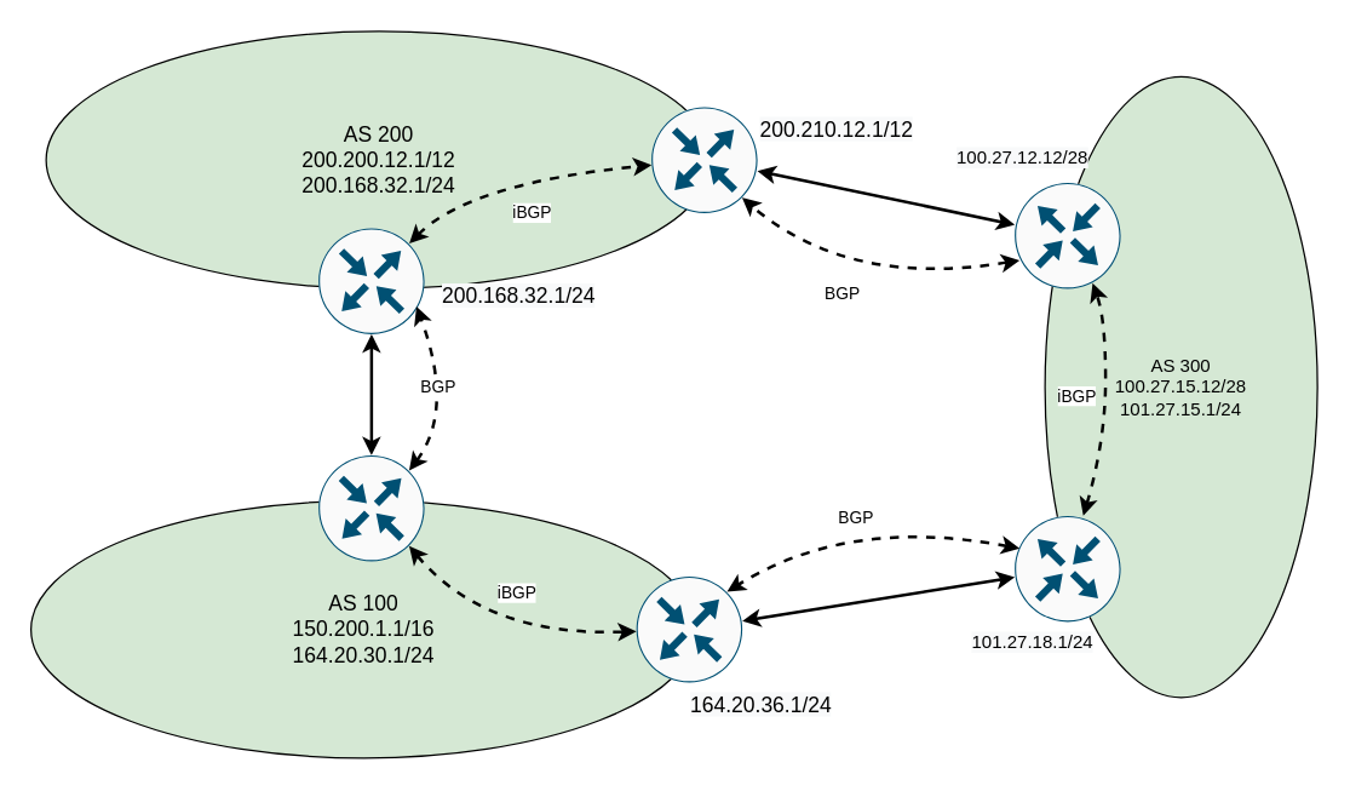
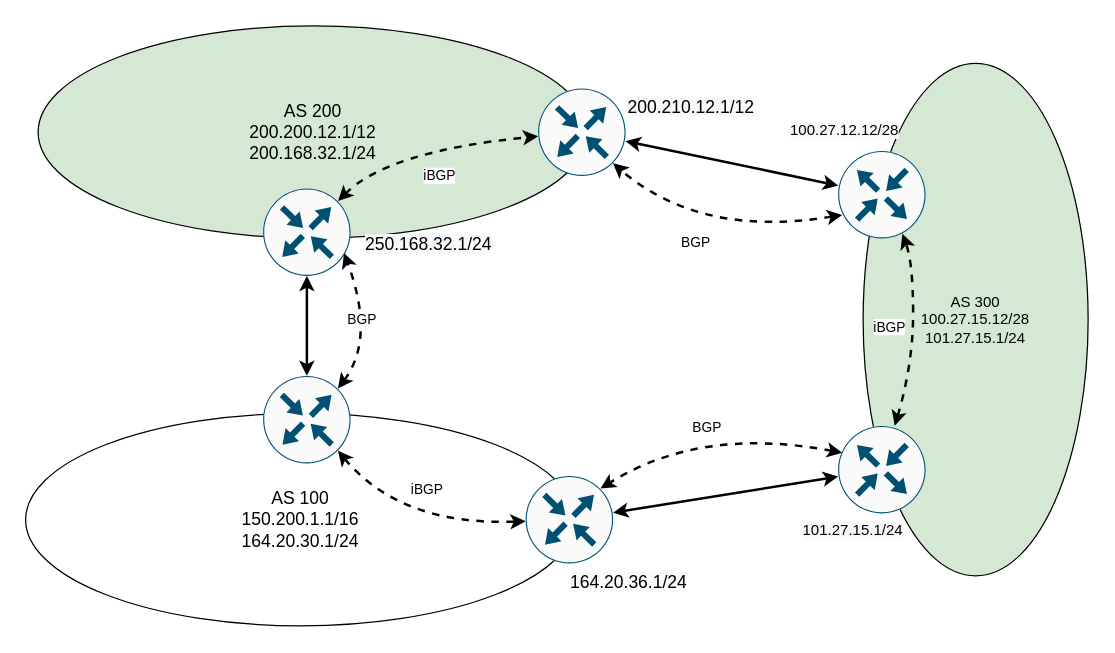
  <mxCell id="0" />
  <mxCell id="1" parent="0" />
  <mxCell id="2" value="" style="group" vertex="1" connectable="0" parent="1"><mxGeometry x="30" y="20" width="470" height="200" as="geometry" /></mxCell>
  <mxCell id="3" value="&lt;font style=&quot;font-size: 14px&quot;&gt;AS 200&lt;br&gt;200.200.12.1/12&lt;br&gt;200.168.32.1/24&lt;br&gt;&lt;/font&gt;" style="ellipse;whiteSpace=wrap;html=1;fillColor=#d5e8d4;" vertex="1" parent="2"><mxGeometry width="440" height="170" as="geometry" /></mxCell>
  <mxCell id="4" value="" style="points=[[0.5,0,0],[1,0.5,0],[0.5,1,0],[0,0.5,0],[0.145,0.145,0],[0.856,0.145,0],[0.855,0.856,0],[0.145,0.855,0]];verticalLabelPosition=bottom;html=1;verticalAlign=top;aspect=fixed;align=center;pointerEvents=1;shape=mxgraph.cisco19.rect;prIcon=router;fillColor=#FAFAFA;strokeColor=#005073;" vertex="1" parent="2"><mxGeometry x="180" y="130" width="70" height="70" as="geometry" /></mxCell>
  <mxCell id="5" value="" style="points=[[0.5,0,0],[1,0.5,0],[0.5,1,0],[0,0.5,0],[0.145,0.145,0],[0.856,0.145,0],[0.855,0.856,0],[0.145,0.855,0]];verticalLabelPosition=bottom;html=1;verticalAlign=top;aspect=fixed;align=center;pointerEvents=1;shape=mxgraph.cisco19.rect;prIcon=router;fillColor=#FAFAFA;strokeColor=#005073;" vertex="1" parent="2"><mxGeometry x="400" y="50" width="70" height="70" as="geometry" /></mxCell>
  <mxCell id="6" value="" style="curved=1;endArrow=classic;html=1;rounded=0;strokeWidth=2;exitX=0.856;exitY=0.145;exitDx=0;exitDy=0;exitPerimeter=0;dashed=1;startArrow=classic;startFill=1;" edge="1" parent="2" source="4" target="5"><mxGeometry width="50" height="50" relative="1" as="geometry"><mxPoint x="240.0" y="69.92" as="sourcePoint" /><mxPoint x="390.15" y="126.366" as="targetPoint" /><Array as="points"><mxPoint x="280" y="100" /></Array></mxGeometry></mxCell>
  <mxCell id="7" value="iBGP" style="edgeLabel;html=1;align=center;verticalAlign=middle;resizable=0;points=[];" vertex="1" connectable="0" parent="6"><mxGeometry x="0.124" y="5" relative="1" as="geometry"><mxPoint x="-2" y="29" as="offset" /></mxGeometry></mxCell>
- <mxCell id="8" value="&lt;meta charset=&quot;utf-8&quot;&gt;&lt;span style=&quot;color: rgb(0, 0, 0); font-family: helvetica; font-size: 14px; font-style: normal; font-weight: 400; letter-spacing: normal; text-align: center; text-indent: 0px; text-transform: none; word-spacing: 0px; background-color: rgb(248, 249, 250); display: inline; float: none;&quot;&gt;200.168.32.1/24&lt;/span&gt;" style="text;whiteSpace=wrap;html=1;" vertex="1" parent="2"><mxGeometry x="260" y="160" width="130" height="30" as="geometry" /></mxCell>
+ <mxCell id="8" value="&lt;meta charset=&quot;utf-8&quot;&gt;&lt;span style=&quot;color: rgb(0, 0, 0); font-family: helvetica; font-size: 14px; font-style: normal; font-weight: 400; letter-spacing: normal; text-align: center; text-indent: 0px; text-transform: none; word-spacing: 0px; background-color: rgb(248, 249, 250); display: inline; float: none;&quot;&gt;250.168.32.1/24&lt;/span&gt;" style="text;whiteSpace=wrap;html=1;" vertex="1" parent="2"><mxGeometry x="260" y="160" width="130" height="30" as="geometry" /></mxCell>
  <mxCell id="9" value="" style="group" vertex="1" connectable="0" parent="1"><mxGeometry x="20" y="300" width="554" height="200" as="geometry" /></mxCell>
- <mxCell id="10" value="&lt;font style=&quot;font-size: 14px&quot;&gt;AS 100&lt;br&gt;150.200.1.1/16&lt;br&gt;164.20.30.1/24&lt;br&gt;&lt;/font&gt;" style="ellipse;whiteSpace=wrap;html=1;rotation=0;fillColor=#d5e8d4;" vertex="1" parent="9"><mxGeometry y="30" width="440" height="170" as="geometry" /></mxCell>
+ <mxCell id="10" value="&lt;font style=&quot;font-size: 14px&quot;&gt;AS 100&lt;br&gt;150.200.1.1/16&lt;br&gt;164.20.30.1/24&lt;br&gt;&lt;/font&gt;" style="ellipse;whiteSpace=wrap;html=1;rotation=0;" vertex="1" parent="9"><mxGeometry y="30" width="440" height="170" as="geometry" /></mxCell>
  <mxCell id="11" value="" style="points=[[0.5,0,0],[1,0.5,0],[0.5,1,0],[0,0.5,0],[0.145,0.145,0],[0.856,0.145,0],[0.855,0.856,0],[0.145,0.855,0]];verticalLabelPosition=bottom;html=1;verticalAlign=top;aspect=fixed;align=center;pointerEvents=1;shape=mxgraph.cisco19.rect;prIcon=router;fillColor=#FAFAFA;strokeColor=#005073;rotation=-180;" vertex="1" parent="9"><mxGeometry x="190" width="70" height="70" as="geometry" /></mxCell>
  <mxCell id="12" value="" style="points=[[0.5,0,0],[1,0.5,0],[0.5,1,0],[0,0.5,0],[0.145,0.145,0],[0.856,0.145,0],[0.855,0.856,0],[0.145,0.855,0]];verticalLabelPosition=bottom;html=1;verticalAlign=top;aspect=fixed;align=center;pointerEvents=1;shape=mxgraph.cisco19.rect;prIcon=router;fillColor=#FAFAFA;strokeColor=#005073;rotation=-180;" vertex="1" parent="9"><mxGeometry x="400" y="80" width="70" height="70" as="geometry" /></mxCell>
  <mxCell id="13" value="" style="curved=1;endArrow=classic;html=1;rounded=0;strokeWidth=2;exitX=0.145;exitY=0.145;exitDx=0;exitDy=0;exitPerimeter=0;dashed=1;startArrow=classic;startFill=1;" edge="1" parent="9" source="11" target="12"><mxGeometry width="50" height="50" relative="1" as="geometry"><mxPoint x="259.85" y="20.15" as="sourcePoint" /><mxPoint x="264.68" y="-88.34" as="targetPoint" /><Array as="points"><mxPoint x="300" y="120" /></Array></mxGeometry></mxCell>
  <mxCell id="14" value="iBGP" style="edgeLabel;html=1;align=center;verticalAlign=middle;resizable=0;points=[];" vertex="1" connectable="0" parent="13"><mxGeometry x="0.124" y="5" relative="1" as="geometry"><mxPoint x="-1" y="-24" as="offset" /></mxGeometry></mxCell>
  <mxCell id="15" value="&lt;meta charset=&quot;utf-8&quot;&gt;&lt;span style=&quot;color: rgb(0, 0, 0); font-family: helvetica; font-size: 14px; font-style: normal; font-weight: 400; letter-spacing: normal; text-align: center; text-indent: 0px; text-transform: none; word-spacing: 0px; background-color: rgb(248, 249, 250); display: inline; float: none;&quot;&gt;164.20.36.1/24&lt;/span&gt;" style="text;whiteSpace=wrap;html=1;" vertex="1" parent="9"><mxGeometry x="434" y="150" width="120" height="30" as="geometry" /></mxCell>
  <mxCell id="16" value="AS 300&lt;br&gt;100.27.15.12/28&lt;br&gt;101.27.15.1/24" style="ellipse;whiteSpace=wrap;html=1;rotation=0;fillColor=#d5e8d4;" vertex="1" parent="1"><mxGeometry x="690" y="50" width="180" height="410" as="geometry" /></mxCell>
  <mxCell id="17" value="" style="points=[[0.5,0,0],[1,0.5,0],[0.5,1,0],[0,0.5,0],[0.145,0.145,0],[0.856,0.145,0],[0.855,0.856,0],[0.145,0.855,0]];verticalLabelPosition=bottom;html=1;verticalAlign=top;aspect=fixed;align=center;pointerEvents=1;shape=mxgraph.cisco19.rect;prIcon=router;fillColor=#FAFAFA;strokeColor=#005073;rotation=-270;" vertex="1" parent="1"><mxGeometry x="670" y="340" width="70" height="70" as="geometry" /></mxCell>
  <mxCell id="18" value="" style="points=[[0.5,0,0],[1,0.5,0],[0.5,1,0],[0,0.5,0],[0.145,0.145,0],[0.856,0.145,0],[0.855,0.856,0],[0.145,0.855,0]];verticalLabelPosition=bottom;html=1;verticalAlign=top;aspect=fixed;align=center;pointerEvents=1;shape=mxgraph.cisco19.rect;prIcon=router;fillColor=#FAFAFA;strokeColor=#005073;rotation=-270;" vertex="1" parent="1"><mxGeometry x="670" y="120" width="70" height="70" as="geometry" /></mxCell>
  <mxCell id="19" style="rounded=0;orthogonalLoop=1;jettySize=auto;html=1;startArrow=classic;startFill=1;strokeWidth=2;" edge="1" parent="1" source="5" target="18"><mxGeometry relative="1" as="geometry" /></mxCell>
  <mxCell id="20" style="edgeStyle=none;rounded=0;orthogonalLoop=1;jettySize=auto;html=1;startArrow=classic;startFill=1;strokeWidth=2;" edge="1" parent="1" source="4" target="11"><mxGeometry relative="1" as="geometry" /></mxCell>
  <mxCell id="21" style="edgeStyle=none;rounded=0;orthogonalLoop=1;jettySize=auto;html=1;startArrow=classic;startFill=1;strokeWidth=2;" edge="1" parent="1" source="12" target="17"><mxGeometry relative="1" as="geometry" /></mxCell>
  <mxCell id="22" value="" style="curved=1;endArrow=classic;html=1;rounded=0;strokeWidth=2;entryX=0.924;entryY=0.738;entryDx=0;entryDy=0;entryPerimeter=0;exitX=0.145;exitY=0.855;exitDx=0;exitDy=0;exitPerimeter=0;dashed=1;startArrow=classic;startFill=1;" edge="1" parent="1" source="11" target="4"><mxGeometry width="50" height="50" relative="1" as="geometry"><mxPoint x="470" y="360" as="sourcePoint" /><mxPoint x="520" y="310" as="targetPoint" /><Array as="points"><mxPoint x="300" y="270" /></Array></mxGeometry></mxCell>
  <mxCell id="23" value="BGP" style="edgeLabel;html=1;align=center;verticalAlign=middle;resizable=0;points=[];" vertex="1" connectable="0" parent="22"><mxGeometry x="0.124" y="5" relative="1" as="geometry"><mxPoint as="offset" /></mxGeometry></mxCell>
  <mxCell id="24" value="&lt;meta charset=&quot;utf-8&quot;&gt;&lt;span style=&quot;color: rgb(0, 0, 0); font-family: helvetica; font-size: 14px; font-style: normal; font-weight: 400; letter-spacing: normal; text-align: center; text-indent: 0px; text-transform: none; word-spacing: 0px; background-color: rgb(248, 249, 250); display: inline; float: none;&quot;&gt;200.210.12.1/12&lt;/span&gt;&lt;br style=&quot;color: rgb(0, 0, 0); font-family: helvetica; font-size: 14px; font-style: normal; font-weight: 400; letter-spacing: normal; text-align: center; text-indent: 0px; text-transform: none; word-spacing: 0px; background-color: rgb(248, 249, 250);&quot;&gt;" style="text;whiteSpace=wrap;html=1;" vertex="1" parent="1"><mxGeometry x="500" y="70" width="130" height="30" as="geometry" /></mxCell>
  <mxCell id="25" value="" style="curved=1;endArrow=classic;html=1;rounded=0;strokeWidth=2;dashed=1;startArrow=classic;startFill=1;entryX=0.948;entryY=0.265;entryDx=0;entryDy=0;entryPerimeter=0;" edge="1" parent="1" source="17" target="18"><mxGeometry width="50" height="50" relative="1" as="geometry"><mxPoint x="549.995" y="280.88" as="sourcePoint" /><mxPoint x="710.11" y="229.117" as="targetPoint" /><Array as="points"><mxPoint x="730" y="290" /><mxPoint x="730" y="210" /></Array></mxGeometry></mxCell>
  <mxCell id="26" value="iBGP" style="edgeLabel;html=1;align=center;verticalAlign=middle;resizable=0;points=[];" vertex="1" connectable="0" parent="25"><mxGeometry x="0.124" y="5" relative="1" as="geometry"><mxPoint x="-15" y="6" as="offset" /></mxGeometry></mxCell>
- <mxCell id="27" value="&lt;meta charset=&quot;utf-8&quot;&gt;&lt;span style=&quot;color: rgb(0, 0, 0); font-family: helvetica; font-size: 12px; font-style: normal; font-weight: 400; letter-spacing: normal; text-align: center; text-indent: 0px; text-transform: none; word-spacing: 0px; background-color: rgb(248, 249, 250); display: inline; float: none;&quot;&gt;101.27.18.1/24&lt;/span&gt;" style="text;whiteSpace=wrap;html=1;" vertex="1" parent="1"><mxGeometry x="640" y="410" width="110" height="30" as="geometry" /></mxCell>
+ <mxCell id="27" value="&lt;meta charset=&quot;utf-8&quot;&gt;&lt;span style=&quot;color: rgb(0, 0, 0); font-family: helvetica; font-size: 12px; font-style: normal; font-weight: 400; letter-spacing: normal; text-align: center; text-indent: 0px; text-transform: none; word-spacing: 0px; background-color: rgb(248, 249, 250); display: inline; float: none;&quot;&gt;101.27.15.1/24&lt;/span&gt;" style="text;whiteSpace=wrap;html=1;" vertex="1" parent="1"><mxGeometry x="640" y="410" width="110" height="30" as="geometry" /></mxCell>
  <mxCell id="28" value="&lt;meta charset=&quot;utf-8&quot;&gt;&lt;span style=&quot;color: rgb(0, 0, 0); font-family: helvetica; font-size: 12px; font-style: normal; font-weight: 400; letter-spacing: normal; text-align: center; text-indent: 0px; text-transform: none; word-spacing: 0px; background-color: rgb(248, 249, 250); display: inline; float: none;&quot;&gt;100.27.12.12/28&lt;/span&gt;&lt;br style=&quot;color: rgb(0, 0, 0); font-family: helvetica; font-size: 12px; font-style: normal; font-weight: 400; letter-spacing: normal; text-align: center; text-indent: 0px; text-transform: none; word-spacing: 0px; background-color: rgb(248, 249, 250);&quot;&gt;" style="text;whiteSpace=wrap;html=1;" vertex="1" parent="1"><mxGeometry x="630" y="90" width="110" height="30" as="geometry" /></mxCell>
  <mxCell id="29" value="" style="curved=1;endArrow=classic;html=1;rounded=0;strokeWidth=2;exitX=0.732;exitY=0.954;exitDx=0;exitDy=0;exitPerimeter=0;dashed=1;startArrow=classic;startFill=1;entryX=0.855;entryY=0.856;entryDx=0;entryDy=0;entryPerimeter=0;" edge="1" parent="1" source="18" target="5"><mxGeometry width="50" height="50" relative="1" as="geometry"><mxPoint x="580" y="288.49" as="sourcePoint" /><mxPoint x="584.83" y="180" as="targetPoint" /><Array as="points"><mxPoint x="560" y="190" /></Array></mxGeometry></mxCell>
  <mxCell id="30" value="BGP" style="edgeLabel;html=1;align=center;verticalAlign=middle;resizable=0;points=[];" vertex="1" connectable="0" parent="29"><mxGeometry x="0.124" y="5" relative="1" as="geometry"><mxPoint as="offset" /></mxGeometry></mxCell>
  <mxCell id="31" value="" style="curved=1;endArrow=classic;html=1;rounded=0;strokeWidth=2;entryX=0.145;entryY=0.855;entryDx=0;entryDy=0;entryPerimeter=0;dashed=1;startArrow=classic;startFill=1;exitX=0.308;exitY=0.954;exitDx=0;exitDy=0;exitPerimeter=0;" edge="1" parent="1" source="17" target="12"><mxGeometry width="50" height="50" relative="1" as="geometry"><mxPoint x="590" y="358.49" as="sourcePoint" /><mxPoint x="594.83" y="250" as="targetPoint" /><Array as="points"><mxPoint x="560" y="340" /></Array></mxGeometry></mxCell>
  <mxCell id="32" value="BGP" style="edgeLabel;html=1;align=center;verticalAlign=middle;resizable=0;points=[];" vertex="1" connectable="0" parent="31"><mxGeometry x="0.124" y="5" relative="1" as="geometry"><mxPoint x="4" y="-5" as="offset" /></mxGeometry></mxCell>
